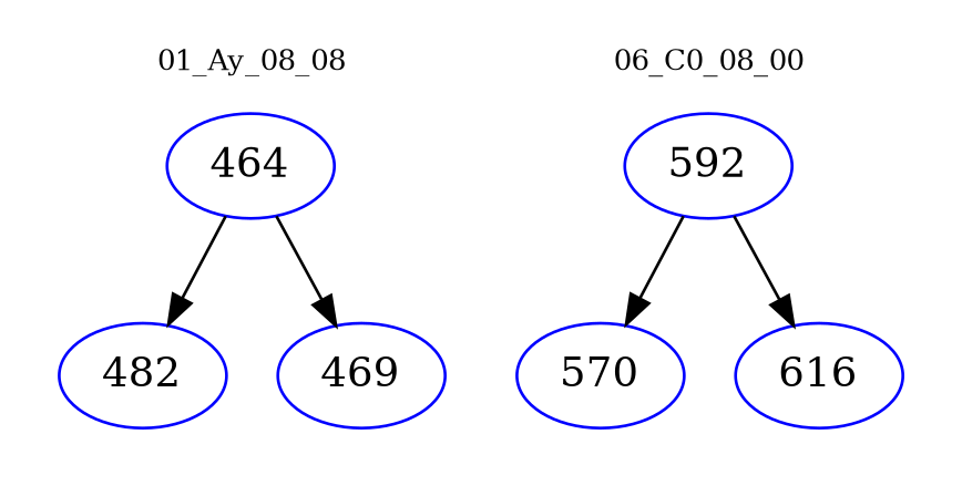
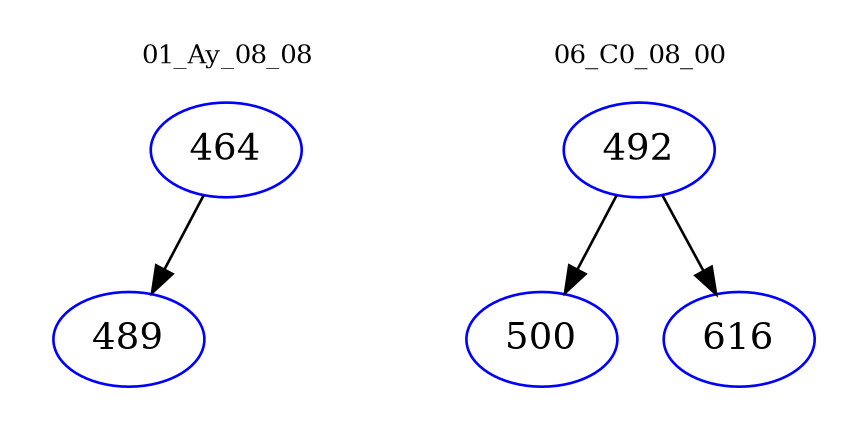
  digraph {
    node [color=blue]
    edge [color=black]
    n1 [label=464]
-   n2 [label=482]
-   n3 [label=469]
-   n4 [label=592]
-   n5 [label=570]
+   n2 [label=489]
+   n4 [label=492]
+   n5 [label=500]
    n6 [label=616]
    subgraph cluster_1 {
      color=white
      fontsize=10
      label="01_Ay_08_08"
      n1
      n2
-     n3
    }
    subgraph cluster_2 {
      color=white
      fontsize=10
      label="06_C0_08_00"
      n4
      n5
      n6
    }
    n1 -> n2
-   n1 -> n3
    n4 -> n5
    n4 -> n6
  }
